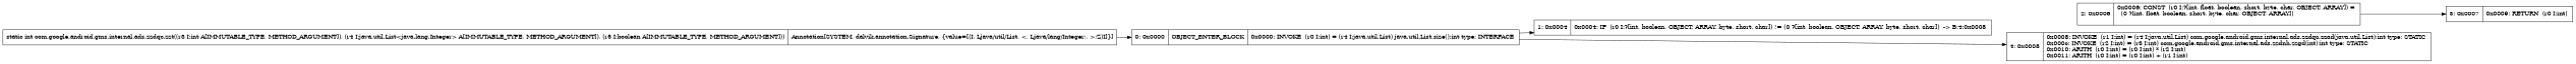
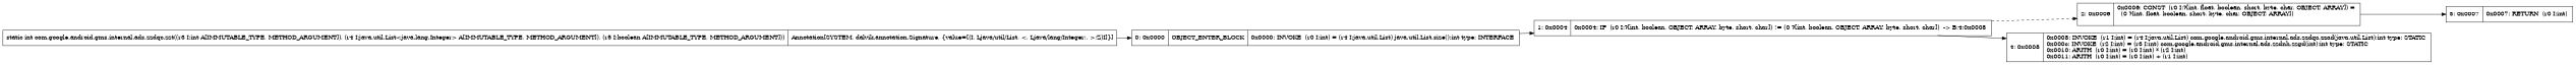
  digraph {
    rankdir=LR
    node [shape=record]
    n1 [label="{0\:\ 0x0000|OBJECT_ENTER_BLOCK\l|0x0000: INVOKE  (r0 I:int) = (r4 I:java.util.List) java.util.List.size():int type: INTERFACE \l}"]
    n2 [label="{1\:\ 0x0004|0x0004: IF  (r0 I:?[int, boolean, OBJECT, ARRAY, byte, short, char]) != (0 ?[int, boolean, OBJECT, ARRAY, byte, short, char])  \-\> B:4:0x0008 \l}"]
    n3 [label="{2\:\ 0x0006|0x0006: CONST  (r0 I:?[int, float, boolean, short, byte, char, OBJECT, ARRAY]) = \l  (0 ?[int, float, boolean, short, byte, char, OBJECT, ARRAY])\l \l}"]
    n4 [label="{4\:\ 0x0008|0x0008: INVOKE  (r1 I:int) = (r4 I:java.util.List) com.google.android.gms.internal.ads.zzdqc.zzad(java.util.List):int type: STATIC \l0x000c: INVOKE  (r2 I:int) = (r3 I:int) com.google.android.gms.internal.ads.zzdnh.zzgd(int):int type: STATIC \l0x0010: ARITH  (r0 I:int) = (r0 I:int) * (r2 I:int) \l0x0011: ARITH  (r0 I:int) = (r0 I:int) + (r1 I:int) \l}"]
-   n5 [label="{3\:\ 0x0007|0x0009: RETURN  (r0 I:int) \l}"]
+   n5 [label="{3\:\ 0x0007|0x0007: RETURN  (r0 I:int) \l}"]
    n6 [label="{static int com.google.android.gms.internal.ads.zzdqc.zzt((r3 I:int A[IMMUTABLE_TYPE, METHOD_ARGUMENT]), (r4 I:java.util.List\<java.lang.Integer\> A[IMMUTABLE_TYPE, METHOD_ARGUMENT]), (r5 I:boolean A[IMMUTABLE_TYPE, METHOD_ARGUMENT]))  | Annotation[SYSTEM, dalvik.annotation.Signature, \{value=[(I, Ljava\/util\/List, \<, Ljava\/lang\/Integer;, \>;Z)I]\}]\l}"]
    n1 -> n2
-   n1 -> n4
+   n2 -> n3 [style=dashed]
+   n2 -> n4
    n3 -> n5
    n6 -> n1
  }
